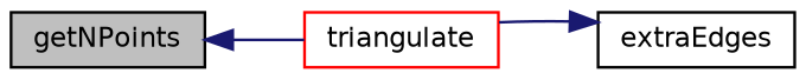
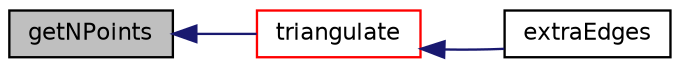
  digraph {
    rankdir=LR
    node [color=black fontname=Helvetica fontsize=10 shape=record]
    edge [color=midnightblue dir=back fontname=Helvetica fontsize=10 labelfontname=Helvetica labelfontsize=10 style=solid]
    n1 [fillcolor=grey75 fontcolor=black height=0.2 label=getNPoints style=filled width=0.4]
    n2 [color=red height=0.2 label=triangulate width=0.4]
    n3 [height=0.2 label=extraEdges width=0.4]
    n1 -> n2
-   n3 -> n2
+   n2 -> n3
  }
